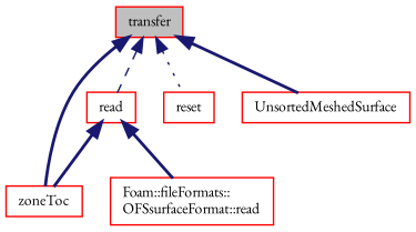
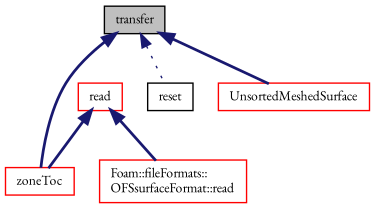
  digraph {
    fontname="EB Garamond"
    rankdir=TB
    node [color=red fontname="EB Garamond" fontsize=10 shape=record]
    edge [color=midnightblue dir=back fontname="EB Garamond" fontsize=10 labelfontname=Helvetica labelfontsize=10 style=bold]
-   n1 [fillcolor=grey75 fontcolor=black height=0.2 label=transfer style=filled width=0.4]
+   n1 [color=black fillcolor=grey75 fontcolor=black height=0.2 label=transfer style=filled width=0.4]
    n2 [height=0.2 label=read width=0.4]
    n3 [height=0.2 label=zoneToc width=0.4]
-   n4 [height=0.2 label=reset width=0.4]
+   n4 [color=black height=0.2 label=reset width=0.4]
    n5 [height=0.2 label=UnsortedMeshedSurface width=0.4]
    n6 [height=0.2 label="Foam::fileFormats::\lOFSsurfaceFormat::read" width=0.4]
-   n1 -> n2 [style=dashed]
    n1 -> n3
    n1 -> n4 [style=dotted]
    n1 -> n5
    n2 -> n3
    n2 -> n6
  }
